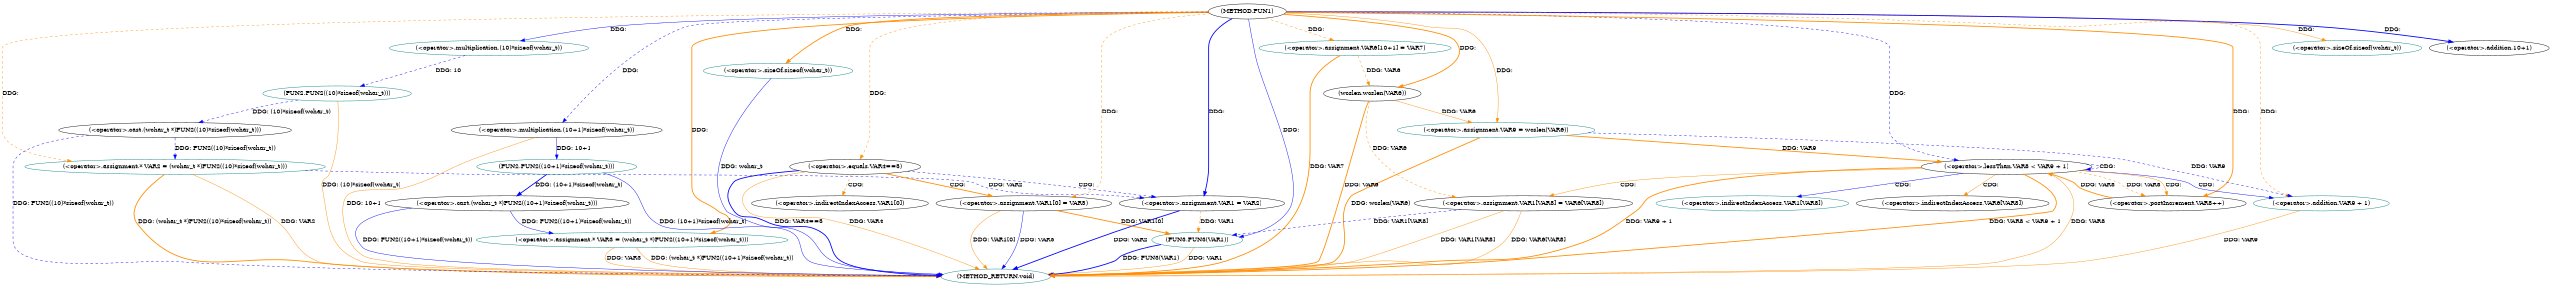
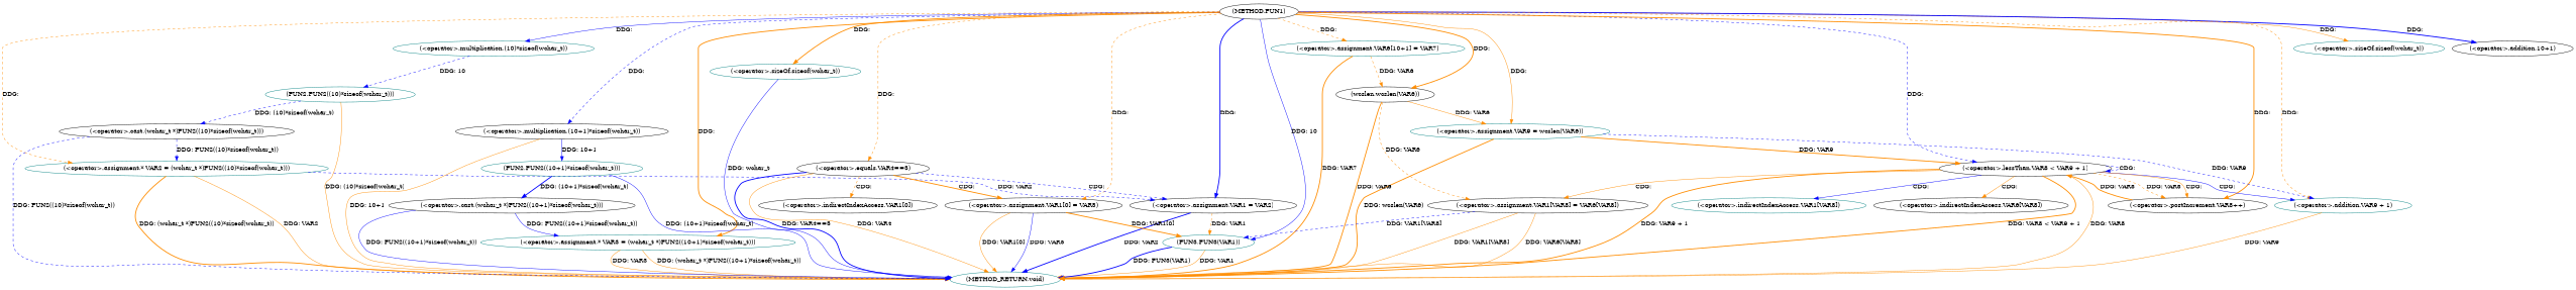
  digraph {
    node [color=black]
    edge [color=darkorange style=solid]
    n1 [label="(METHOD,FUN1)"]
    n2 [color=teal label="(<operator>.assignment,* VAR2 = (wchar_t *)FUN2((10)*sizeof(wchar_t)))"]
    n3 [color=teal label="(<operator>.multiplication,(10)*sizeof(wchar_t))"]
    n4 [color=teal label="(<operator>.sizeOf,sizeof(wchar_t))"]
    n5 [color=teal label="(<operator>.assignment,* VAR3 = (wchar_t *)FUN2((10+1)*sizeof(wchar_t)))"]
    n6 [label="(<operator>.multiplication,(10+1)*sizeof(wchar_t))"]
    n7 [label="(<operator>.addition,10+1)"]
    n8 [color=teal label="(<operator>.sizeOf,sizeof(wchar_t))"]
    n9 [label="(<operator>.equals,VAR4==5)"]
    n10 [label="(<operator>.assignment,VAR1 = VAR2)"]
    n11 [label="(<operator>.assignment,VAR1[0] = VAR5)"]
    n12 [color=teal label="(<operator>.assignment,VAR6[10+1] = VAR7)"]
    n13 [color=teal label="(<operator>.assignment,VAR9 = wcslen(VAR6))"]
    n14 [label="(wcslen,wcslen(VAR6))"]
    n15 [label="(<operator>.lessThan,VAR8 < VAR9 + 1)"]
    n16 [color=teal label="(<operator>.addition,VAR9 + 1)"]
    n17 [label="(<operator>.postIncrement,VAR8++)"]
    n18 [color=teal label="(FUN3,FUN3(VAR1))"]
    n19 [color=teal label="(METHOD_RETURN,void)"]
    n20 [color=teal label="(FUN2,FUN2((10)*sizeof(wchar_t)))"]
    n21 [color=teal label="(FUN2,FUN2((10+1)*sizeof(wchar_t)))"]
    n22 [label="(<operator>.indirectIndexAccess,VAR1[0])"]
    n23 [label="(<operator>.assignment,VAR1[VAR8] = VAR6[VAR8])"]
    n24 [color=teal label="(<operator>.indirectIndexAccess,VAR1[VAR8])"]
    n25 [label="(<operator>.indirectIndexAccess,VAR6[VAR8])"]
    n26 [label="(<operator>.cast,(wchar_t *)FUN2((10)*sizeof(wchar_t)))"]
    n27 [label="(<operator>.cast,(wchar_t *)FUN2((10+1)*sizeof(wchar_t)))"]
    n1 -> n2 [label="DDG: " style=dashed]
    n1 -> n3 [color=blue label="DDG: "]
    n1 -> n4 [label="DDG: "]
    n1 -> n5 [label="DDG: " style=bold]
    n1 -> n6 [color=blue label="DDG: " style=dashed]
    n1 -> n7 [color=blue label="DDG: " style=bold]
    n1 -> n8 [label="DDG: " style=bold]
    n1 -> n9 [label="DDG: " style=dashed]
    n1 -> n10 [color=blue label="DDG: " style=bold]
    n1 -> n11 [label="DDG: " style=dashed]
    n1 -> n12 [label="DDG: " style=dashed]
    n1 -> n13 [label="DDG: "]
    n1 -> n14 [label="DDG: " style=bold]
    n1 -> n15 [color=blue label="DDG: " style=dashed]
    n1 -> n16 [label="DDG: " style=dashed]
    n1 -> n17 [label="DDG: " style=bold]
-   n1 -> n18 [color=blue label="DDG: "]
+   n1 -> n18 [color=blue label="DDG: 10"]
    n2 -> n10 [color=blue label="DDG: VAR2" style=dashed]
    n2 -> n19 [label="DDG: VAR2"]
    n2 -> n19 [label="DDG: (wchar_t *)FUN2((10)*sizeof(wchar_t))" style=bold]
    n3 -> n20 [color=blue label="DDG: 10" style=dashed]
    n5 -> n19 [label="DDG: VAR3"]
    n5 -> n19 [label="DDG: (wchar_t *)FUN2((10+1)*sizeof(wchar_t))"]
    n6 -> n19 [label="DDG: 10+1"]
    n6 -> n21 [color=blue label="DDG: 10+1"]
    n8 -> n19 [color=blue label="DDG: wchar_t"]
    n9 -> n10 [color=blue label="CDG: " style=dashed]
    n9 -> n11 [label="CDG: " style=bold]
    n9 -> n19 [color=blue label="DDG: VAR4==5" style=bold]
    n9 -> n19 [label="DDG: VAR4"]
    n9 -> n22 [label="CDG: " style=dashed]
    n10 -> n18 [label="DDG: VAR1" style=dashed]
    n10 -> n19 [color=blue label="DDG: VAR2" style=bold]
    n11 -> n18 [label="DDG: VAR1[0]" style=bold]
    n11 -> n19 [label="DDG: VAR1[0]"]
    n11 -> n19 [color=blue label="DDG: VAR5"]
    n12 -> n14 [label="DDG: VAR6" style=dashed]
    n12 -> n19 [label="DDG: VAR7" style=bold]
    n13 -> n15 [label="DDG: VAR9" style=bold]
    n13 -> n16 [color=blue label="DDG: VAR9" style=dashed]
    n13 -> n19 [label="DDG: wcslen(VAR6)" style=bold]
    n14 -> n13 [label="DDG: VAR6"]
    n14 -> n19 [label="DDG: VAR6" style=bold]
    n14 -> n23 [label="DDG: VAR6" style=dashed]
    n15 -> n15 [color=blue label="CDG: " style=dashed]
    n15 -> n16 [color=blue label="CDG: "]
    n15 -> n17 [label="DDG: VAR8" style=dashed]
    n15 -> n17 [label="CDG: "]
    n15 -> n19 [label="DDG: VAR8"]
    n15 -> n19 [label="DDG: VAR9 + 1" style=bold]
    n15 -> n19 [label="DDG: VAR8 < VAR9 + 1" style=bold]
    n15 -> n23 [label="CDG: "]
    n15 -> n24 [color=blue label="CDG: "]
    n15 -> n25 [label="CDG: "]
    n16 -> n19 [label="DDG: VAR9"]
    n17 -> n15 [label="DDG: VAR8" style=bold]
    n18 -> n19 [label="DDG: VAR1"]
    n18 -> n19 [color=blue label="DDG: FUN3(VAR1)" style=bold]
    n20 -> n19 [label="DDG: (10)*sizeof(wchar_t)"]
    n20 -> n26 [color=blue label="DDG: (10)*sizeof(wchar_t)" style=dashed]
    n21 -> n19 [color=blue label="DDG: (10+1)*sizeof(wchar_t)"]
    n21 -> n27 [color=blue label="DDG: (10+1)*sizeof(wchar_t)" style=bold]
    n23 -> n18 [color=blue label="DDG: VAR1[VAR8]" style=dashed]
    n23 -> n19 [label="DDG: VAR1[VAR8]"]
    n23 -> n19 [label="DDG: VAR6[VAR8]"]
    n26 -> n2 [color=blue label="DDG: FUN2((10)*sizeof(wchar_t))" style=dashed]
    n26 -> n19 [color=blue label="DDG: FUN2((10)*sizeof(wchar_t))" style=dashed]
    n27 -> n5 [color=blue label="DDG: FUN2((10+1)*sizeof(wchar_t))"]
    n27 -> n19 [color=blue label="DDG: FUN2((10+1)*sizeof(wchar_t))"]
  }
